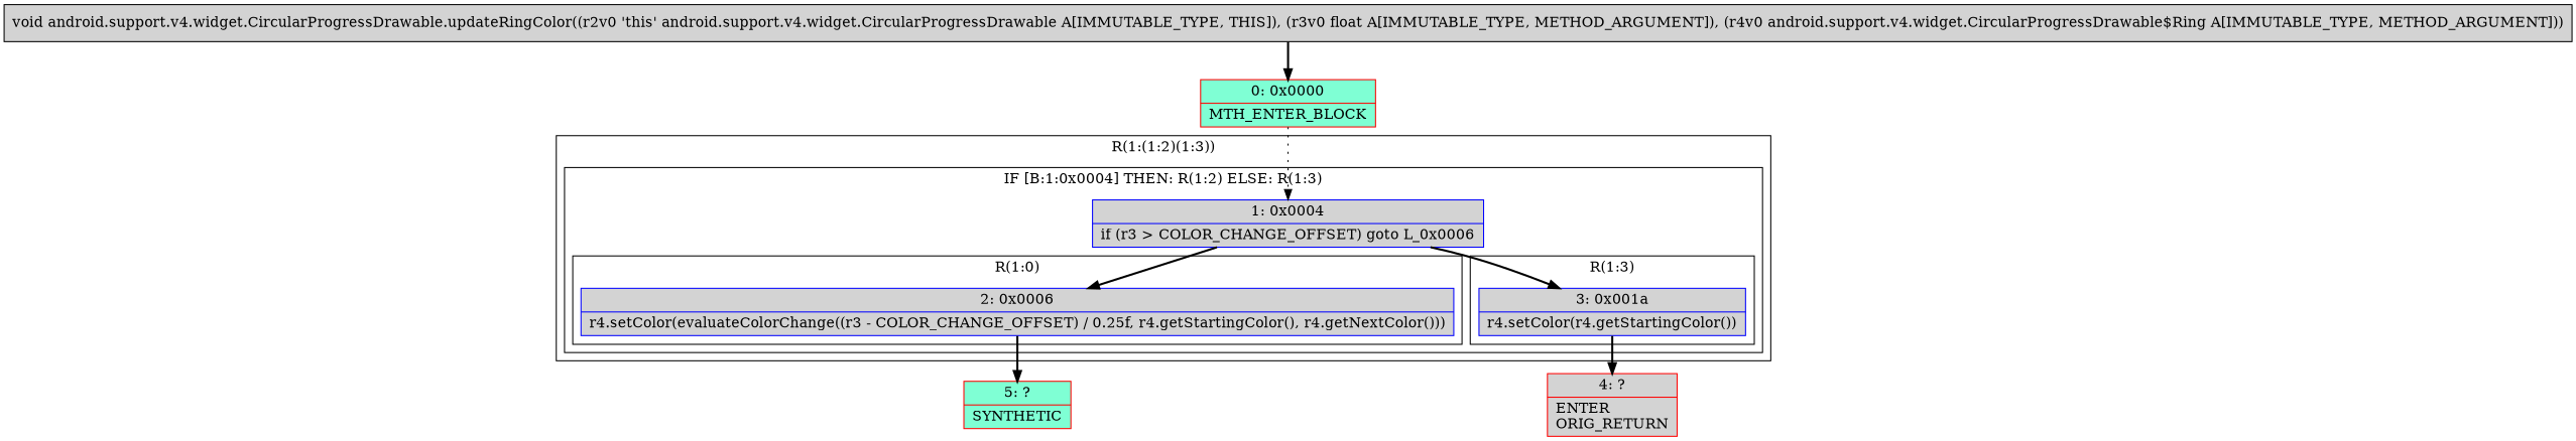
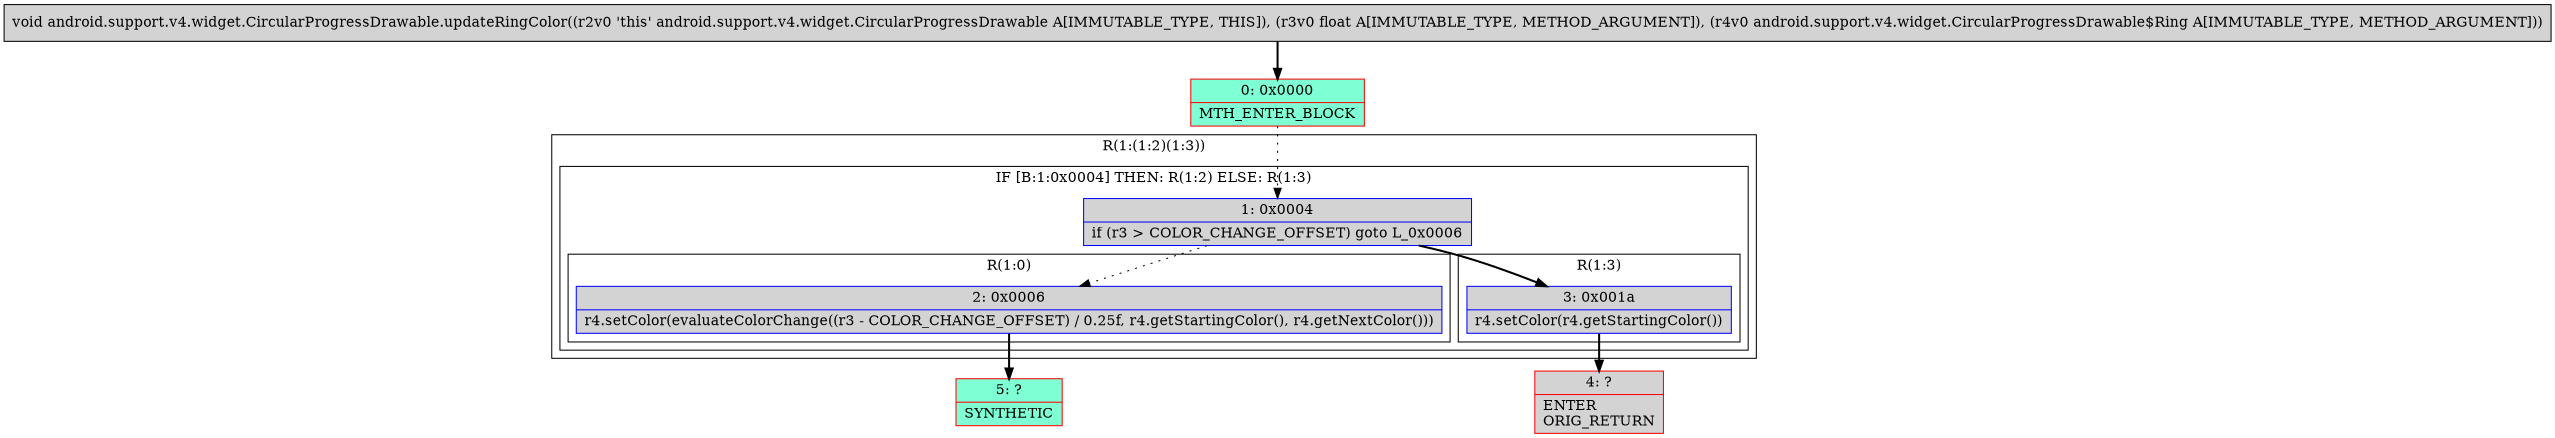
  digraph {
    node [color=blue fillcolor=lightgrey shape=record style=filled]
    edge [style=bold]
    n1 [label="{2\:\ 0x0006|r4.setColor(evaluateColorChange((r3 \- COLOR_CHANGE_OFFSET) \/ 0.25f, r4.getStartingColor(), r4.getNextColor()))\l}"]
    n2 [label="{3\:\ 0x001a|r4.setColor(r4.getStartingColor())\l}"]
    n3 [label="{1\:\ 0x0004|if (r3 \> COLOR_CHANGE_OFFSET) goto L_0x0006\l}"]
    n4 [color=red fillcolor=aquamarine label="{5\:\ ?|SYNTHETIC\l}"]
    n5 [color=red label="{4\:\ ?|ENTER\lORIG_RETURN\l}"]
    n6 [color=red fillcolor=aquamarine label="{0\:\ 0x0000|MTH_ENTER_BLOCK\l}"]
    n7 [label="{void android.support.v4.widget.CircularProgressDrawable.updateRingColor((r2v0 'this' android.support.v4.widget.CircularProgressDrawable A[IMMUTABLE_TYPE, THIS]), (r3v0 float A[IMMUTABLE_TYPE, METHOD_ARGUMENT]), (r4v0 android.support.v4.widget.CircularProgressDrawable$Ring A[IMMUTABLE_TYPE, METHOD_ARGUMENT])) }" color=""]
    subgraph cluster_1 {
      label="R(1:(1:2)(1:3))"
      subgraph cluster_2 {
        label="IF [B:1:0x0004] THEN: R(1:2) ELSE: R(1:3)"
        n3
        subgraph cluster_3 {
          label="R(1:0)"
          n1
        }
        subgraph cluster_4 {
          label="R(1:3)"
          n2
        }
      }
    }
    n1 -> n4
    n2 -> n5
-   n3 -> n1
+   n3 -> n1 [style=dotted]
    n3 -> n2
    n6 -> n3 [style=dotted]
    n7 -> n6
  }
